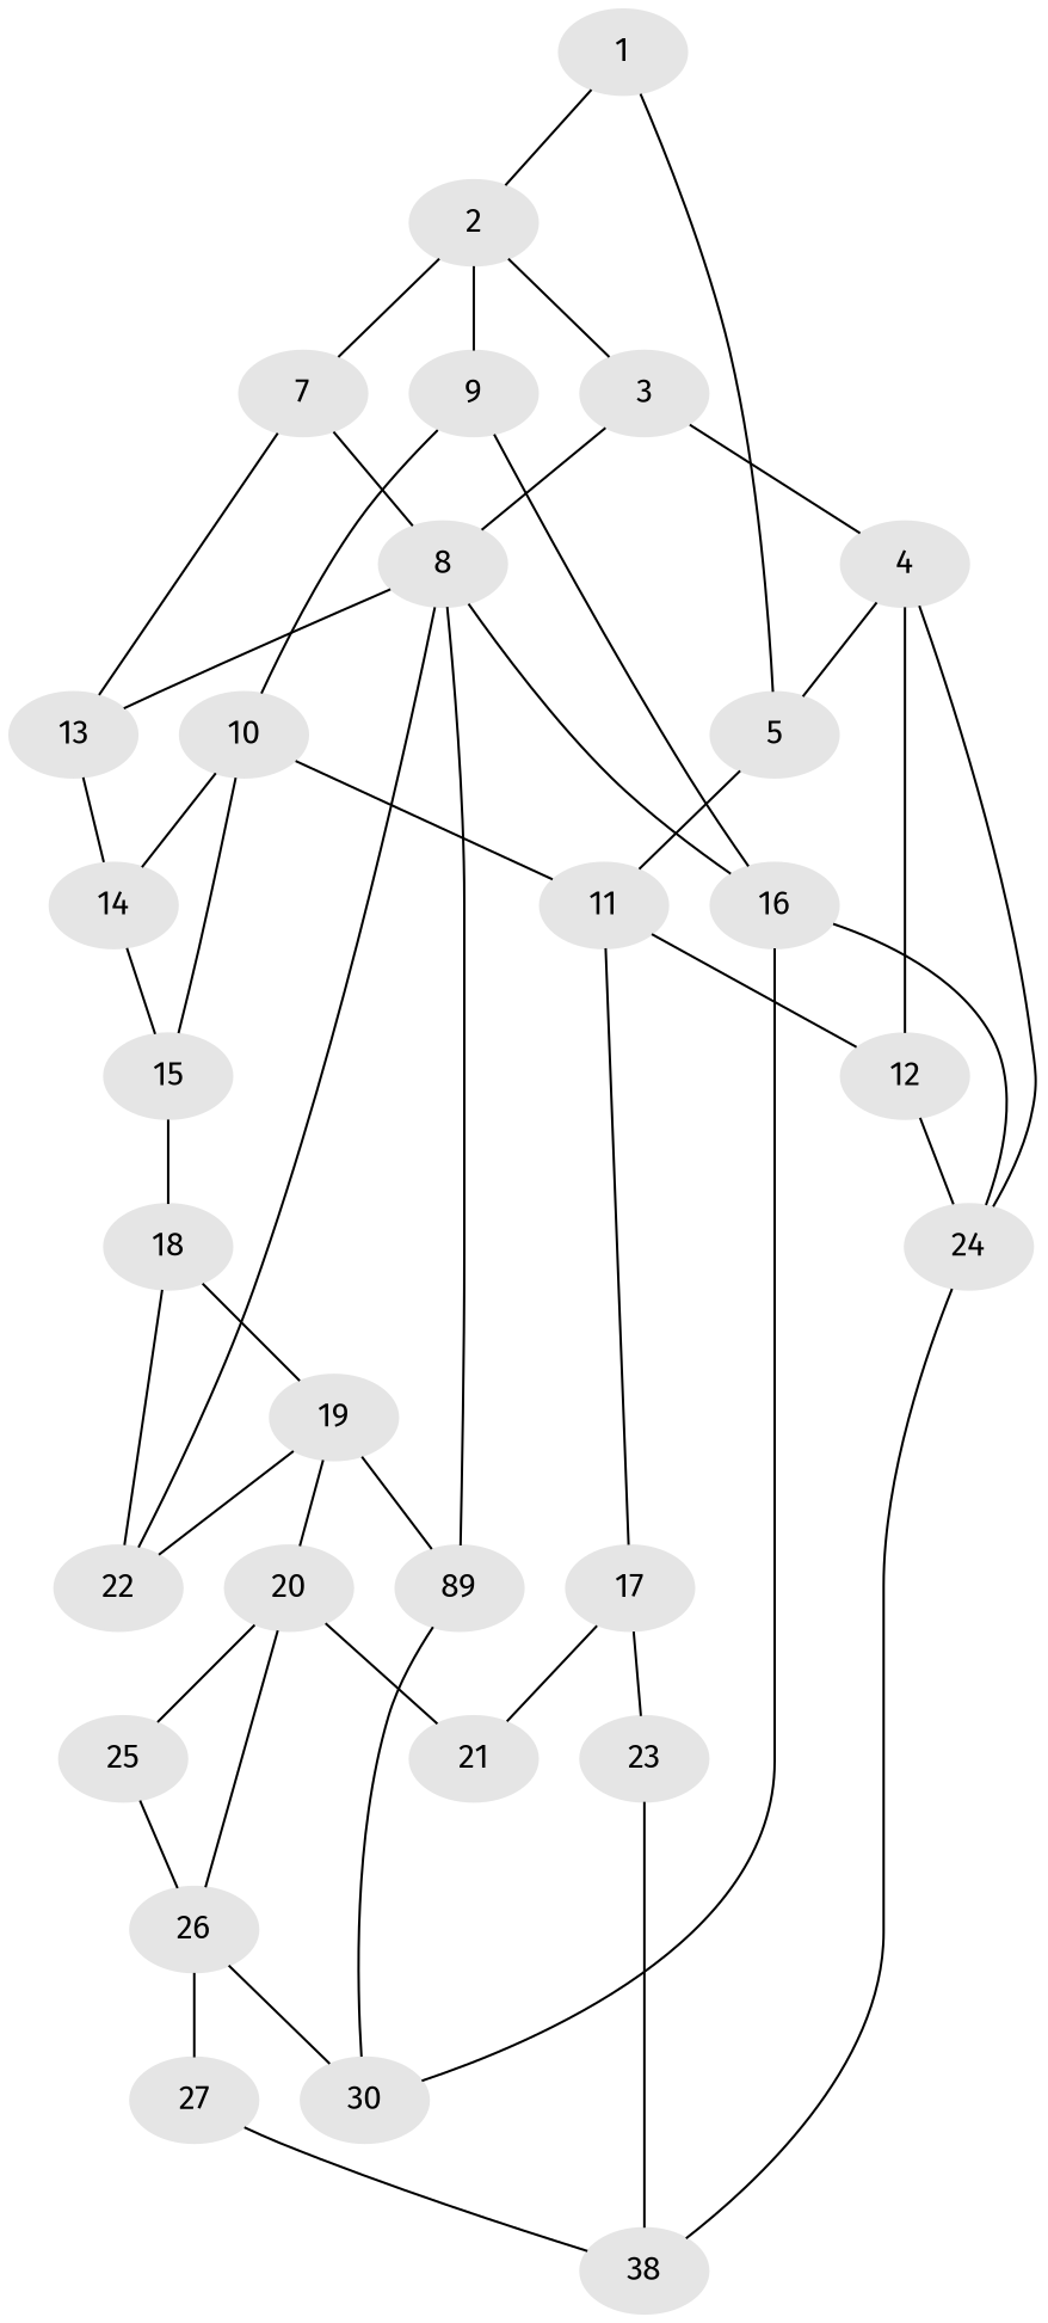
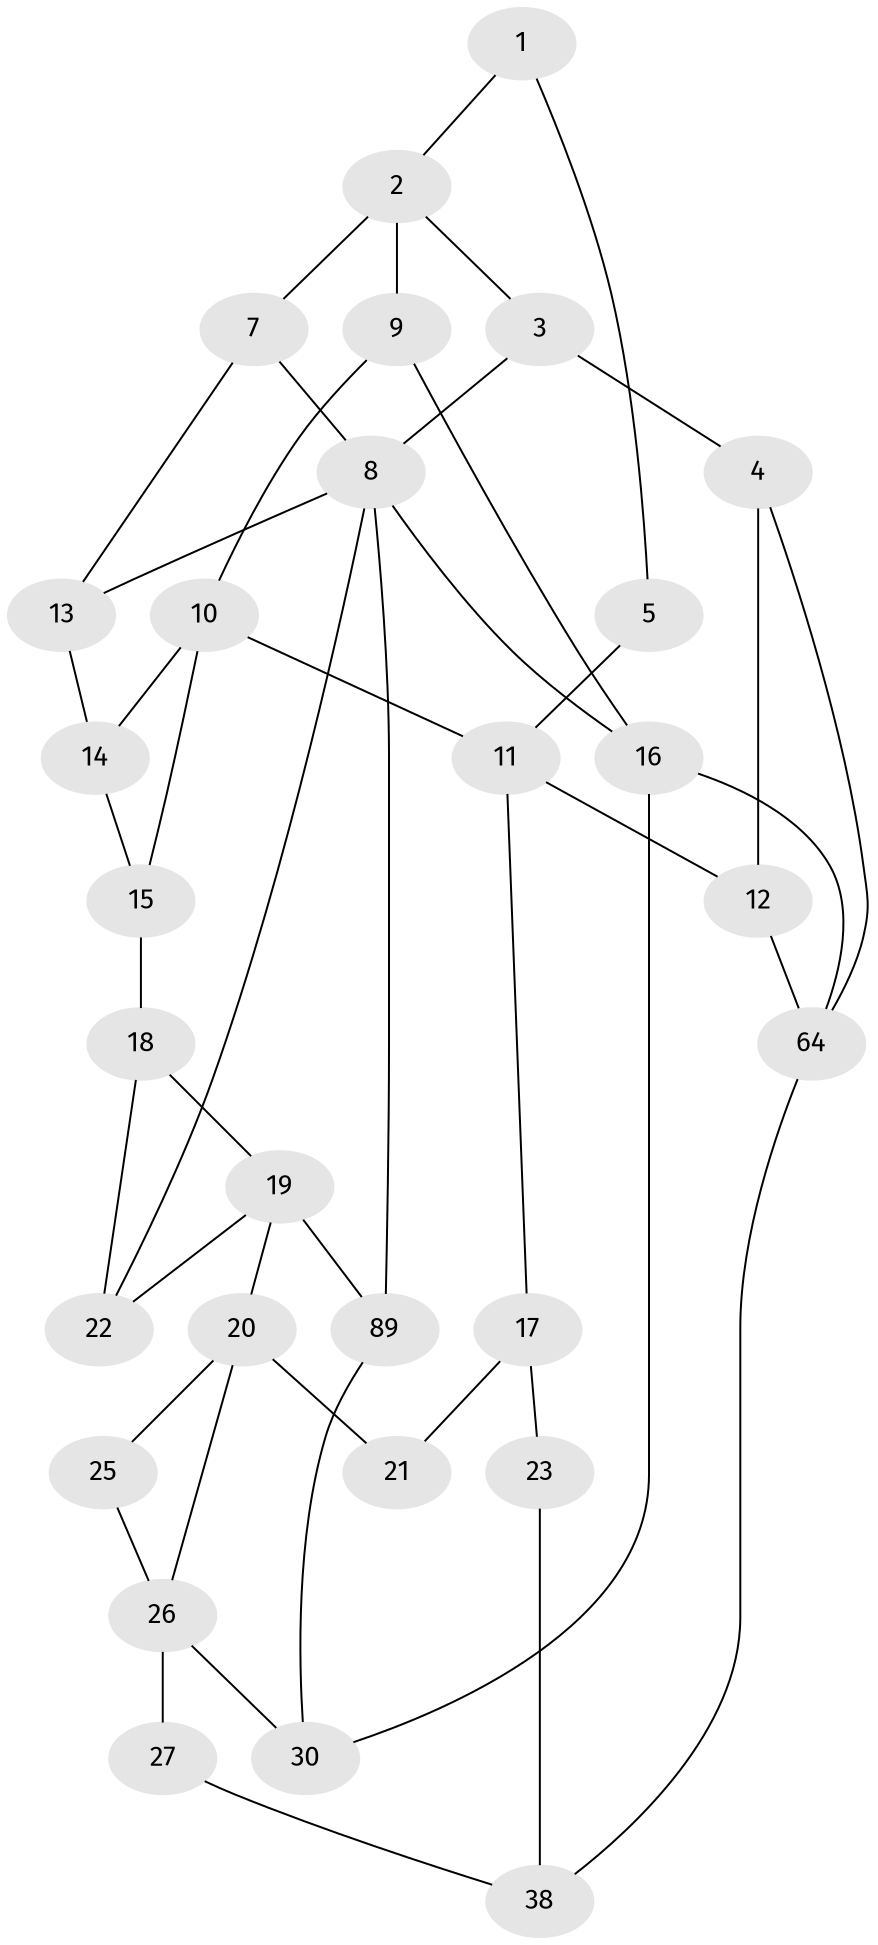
  graph {
    fontname="Fira Sans"
    node [color=gray90 fontname="Fira Sans" style=filled]
    edge [fontname="Fira Sans" weight=1.0]
    1
    2
    5
    3
    7
    9
    11
    4
    8
    13
    16
    10
    12
-   24
+   24 [label=64]
    22
    n16 [label=89]
    30
    n18 [label=38]
    17
    14
    15
    18
    21
    23
    19
    20
    25
    26
    27
    1 -- 2
    1 -- 5
    2 -- 3
    2 -- 7
    2 -- 9 [weight=2.0]
    5 -- 11
    3 -- 4
    3 -- 8
    7 -- 8
    7 -- 13
    9 -- 16
    9 -- 10
    11 -- 12
    11 -- 17 [weight=2.0]
-   4 -- 5
    4 -- 12 [weight=2.0]
    4 -- 24
    8 -- 13
    8 -- 16
    8 -- 22
    8 -- n16
    13 -- 14
    16 -- 24
    16 -- 30
    10 -- 11 [weight=2.0]
    10 -- 14
    10 -- 15
    12 -- 24
    24 -- n18
    n16 -- 30
    17 -- 21 [weight=2.0]
    17 -- 23 [weight=2.0]
    14 -- 15
    15 -- 18
    18 -- 22
    18 -- 19
    23 -- n18
    19 -- 22
    19 -- n16
    19 -- 20 [weight=2.0]
    20 -- 21 [weight=2.0]
    20 -- 25
    20 -- 26
    25 -- 26 [weight=2.0]
    26 -- 30
    26 -- 27 [weight=2.0]
    27 -- n18
  }
